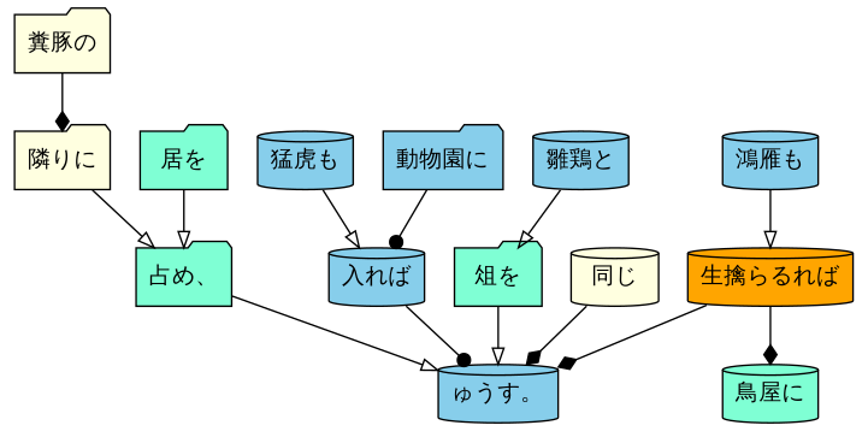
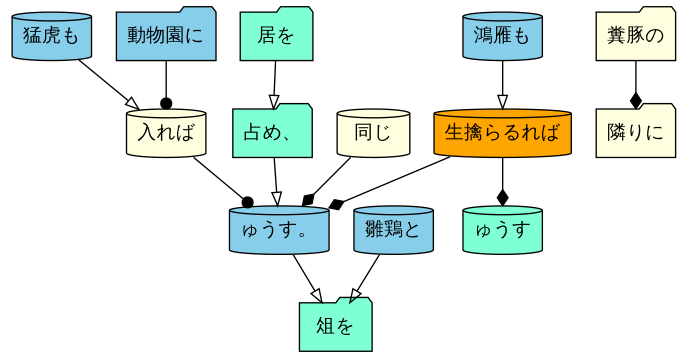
  digraph {
    fontname="Comic Neue"
    node [fillcolor=skyblue fontname="Comic Neue" shape=cylinder style=filled]
    edge [arrowhead=onormal fontname="Comic Neue"]
    n1 [label="猛虎も"]
-   n2 [label="入れば"]
+   n2 [fillcolor=lightyellow label="入れば"]
    n3 [label="ゅうす。"]
    n4 [label="動物園に" shape=folder]
    n5 [fillcolor=lightyellow label="糞豚の" shape=folder]
    n6 [fillcolor=lightyellow label="隣りに" shape=folder]
    n7 [fillcolor=aquamarine label="占め、" shape=folder]
    n8 [fillcolor=aquamarine label="居を" shape=folder]
    n9 [label="鴻雁も"]
    n10 [fillcolor=orange label="生擒らるれば"]
-   n11 [fillcolor=aquamarine label="鳥屋に"]
+   n11 [fillcolor=aquamarine label="ゅうす"]
    n12 [label="雛鶏と"]
    n13 [fillcolor=aquamarine label="俎を" shape=folder]
    n14 [fillcolor=lightyellow label="同じ"]
    n1 -> n2
    n2 -> n3 [arrowhead=dot]
    n4 -> n2 [arrowhead=dot]
    n5 -> n6 [arrowhead=diamond]
-   n6 -> n7
    n7 -> n3
    n8 -> n7
    n9 -> n10
    n10 -> n3 [arrowhead=diamond]
    n10 -> n11 [arrowhead=diamond]
    n12 -> n13
-   n13 -> n3
+   n3 -> n13
    n14 -> n3 [arrowhead=diamond]
  }
